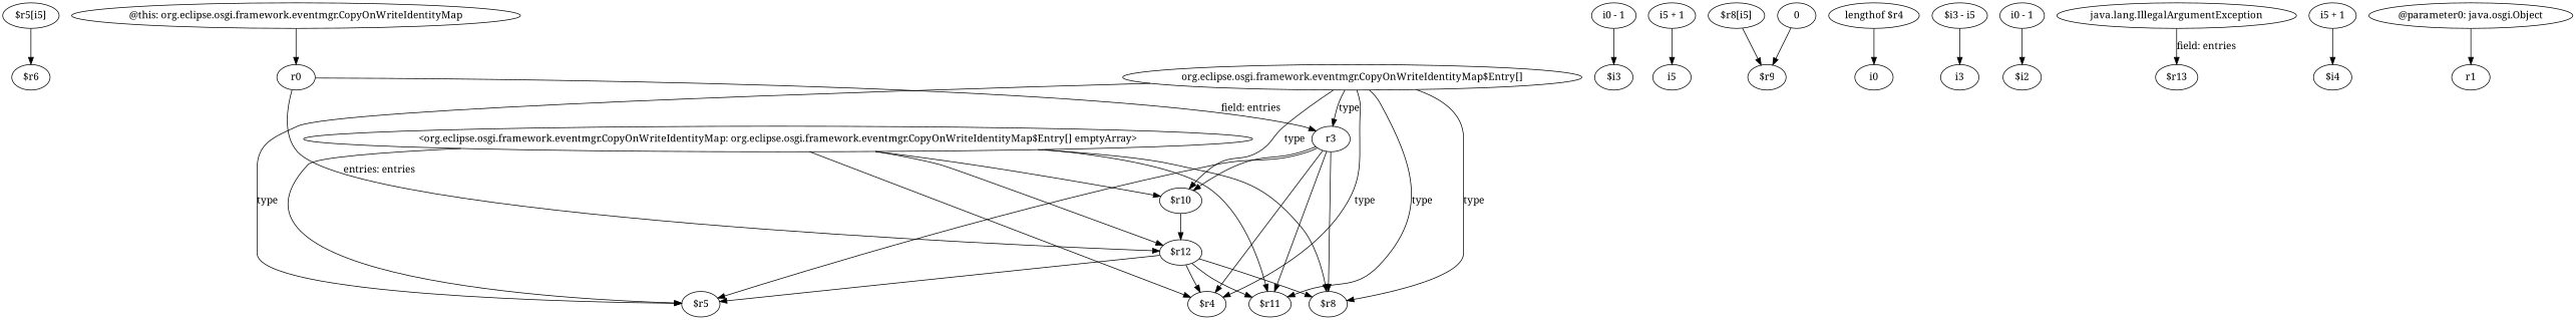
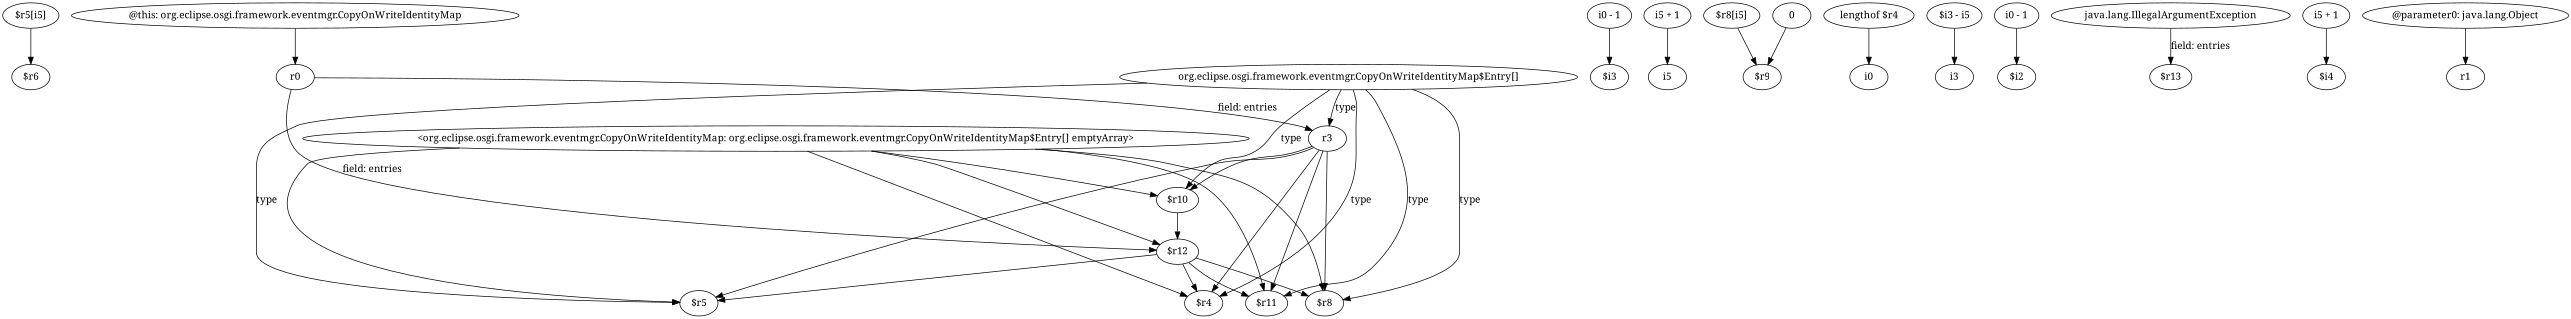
  digraph {
    fontname="Noto Serif"
    node [fontname="Noto Serif"]
    edge [fontname="Noto Serif"]
    n1 [label="$r5[i5]"]
    n2 [label="$r6"]
    n3 [label=r0]
    n4 [label="$r12"]
    n5 [label=r3]
    n6 [label="$r4"]
    n7 [label="$r5"]
    n8 [label="$r8"]
    n9 [label="$r11"]
    n10 [label="$r10"]
    n11 [label="i0 - 1"]
    n12 [label="$i3"]
    n13 [label="i5 + 1"]
    n14 [label=i5]
    n15 [label="org.eclipse.osgi.framework.eventmgr.CopyOnWriteIdentityMap$Entry[]"]
    n16 [label="<org.eclipse.osgi.framework.eventmgr.CopyOnWriteIdentityMap: org.eclipse.osgi.framework.eventmgr.CopyOnWriteIdentityMap$Entry[] emptyArray>"]
    n17 [label="$r8[i5]"]
    n18 [label="$r9"]
    n19 [label="lengthof $r4"]
    n20 [label=i0]
    n21 [label="$i3 - i5"]
    n22 [label=i3]
    n23 [label="i0 - 1"]
    n24 [label="$i2"]
    n25 [label="java.lang.IllegalArgumentException"]
    n26 [label="$r13"]
    n27 [label="@this: org.eclipse.osgi.framework.eventmgr.CopyOnWriteIdentityMap"]
    n28 [label="i5 + 1"]
    n29 [label="$i4"]
-   n30 [label="@parameter0: java.osgi.Object"]
+   n30 [label="@parameter0: java.lang.Object"]
    n31 [label=r1]
    n32 [label=0]
    n1 -> n2
-   n3 -> n4 [label="entries: entries"]
+   n3 -> n4 [label="field: entries"]
    n3 -> n5 [label="field: entries"]
    n4 -> n6
    n4 -> n7
    n4 -> n8
    n4 -> n9
    n5 -> n6
    n5 -> n7
    n5 -> n8
    n5 -> n9
    n5 -> n10
    n10 -> n4
    n11 -> n12
    n13 -> n14
    n15 -> n5 [label=type]
    n15 -> n6 [label=type]
    n15 -> n7 [label=type]
    n15 -> n8 [label=type]
    n15 -> n9 [label=type]
    n15 -> n10 [label=type]
    n16 -> n4
    n16 -> n6
    n16 -> n7
    n16 -> n8
    n16 -> n9
    n16 -> n10
    n17 -> n18
    n19 -> n20
    n21 -> n22
    n23 -> n24
    n25 -> n26 [label="field: entries"]
    n27 -> n3
    n28 -> n29
    n30 -> n31
    n32 -> n18
  }
